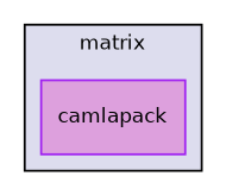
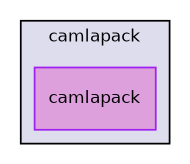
  digraph {
    compound=true
    n1 [fillcolor=plum fontname=Helvetica fontsize=10 label=camlapack pencolor=black shape=box style=filled color=purple]
    subgraph cluster_1 {
      bgcolor="#ddddee"
      fontname=Helvetica
      fontsize=10
-     label=matrix
+     label=camlapack
      pencolor=black
      n1
    }
  }
